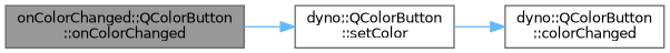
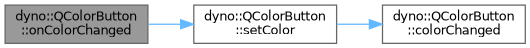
  digraph {
    rankdir=LR
    node [color=grey40 fillcolor=white fontname=Helvetica fontsize=10 shape=box style=filled]
    edge [color=steelblue1 fontname=Helvetica fontsize=10 labelfontname=Helvetica labelfontsize=10 style=solid]
-   n1 [color=gray40 fillcolor=grey60 fontcolor=black height=0.2 label="onColorChanged::QColorButton\l::onColorChanged" width=0.4]
+   n1 [color=gray40 fillcolor=grey60 fontcolor=black height=0.2 label="dyno::QColorButton\l::onColorChanged" width=0.4]
    n2 [height=0.2 label="dyno::QColorButton\l::setColor" width=0.4]
    n3 [height=0.2 label="dyno::QColorButton\l::colorChanged" width=0.4]
    n1 -> n2
    n2 -> n3
  }
